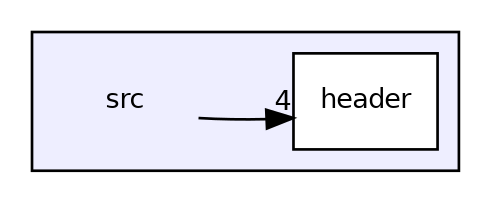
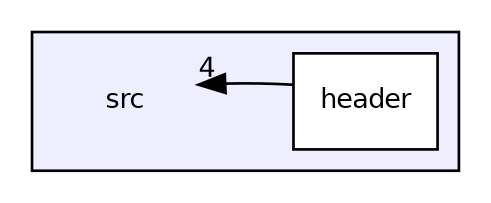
  digraph {
    compound=true
    rankdir=LR
    node [fontname=Helvetica fontsize=10]
    n1 [label=src shape=plaintext]
    n2 [color=black fillcolor=white label=header shape=box style=filled]
    subgraph cluster_1 {
      bgcolor="#eeeeff"
      pencolor=black
      n1
      n2
    }
-   n1 -> n2 [headlabel=4 labeldistance=1.5 labelfontname=Helvetica labelfontsize=10]
+   n2 -> n1 [headlabel=4 labeldistance=1.5 labelfontname=Helvetica labelfontsize=10]
  }
